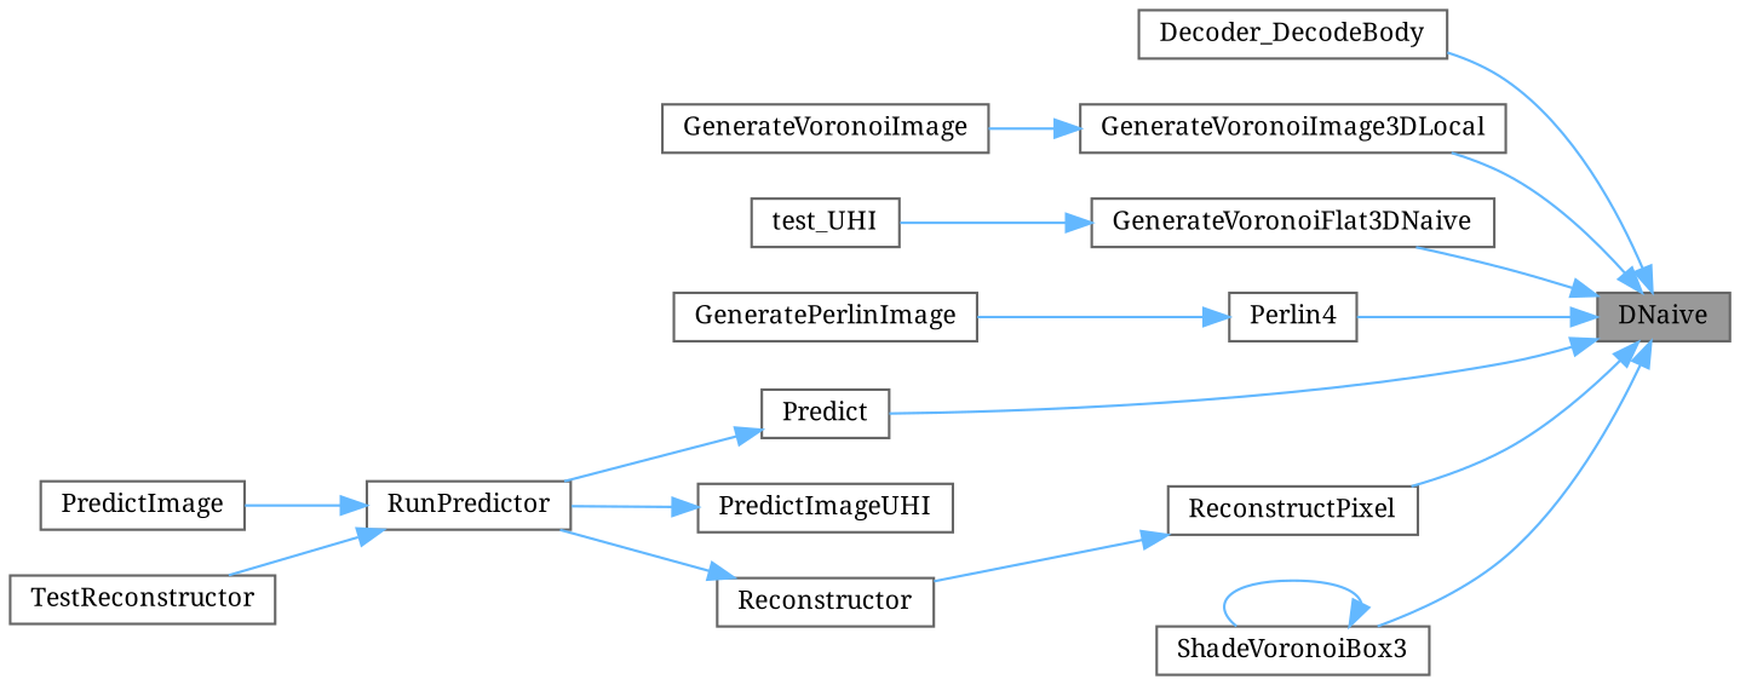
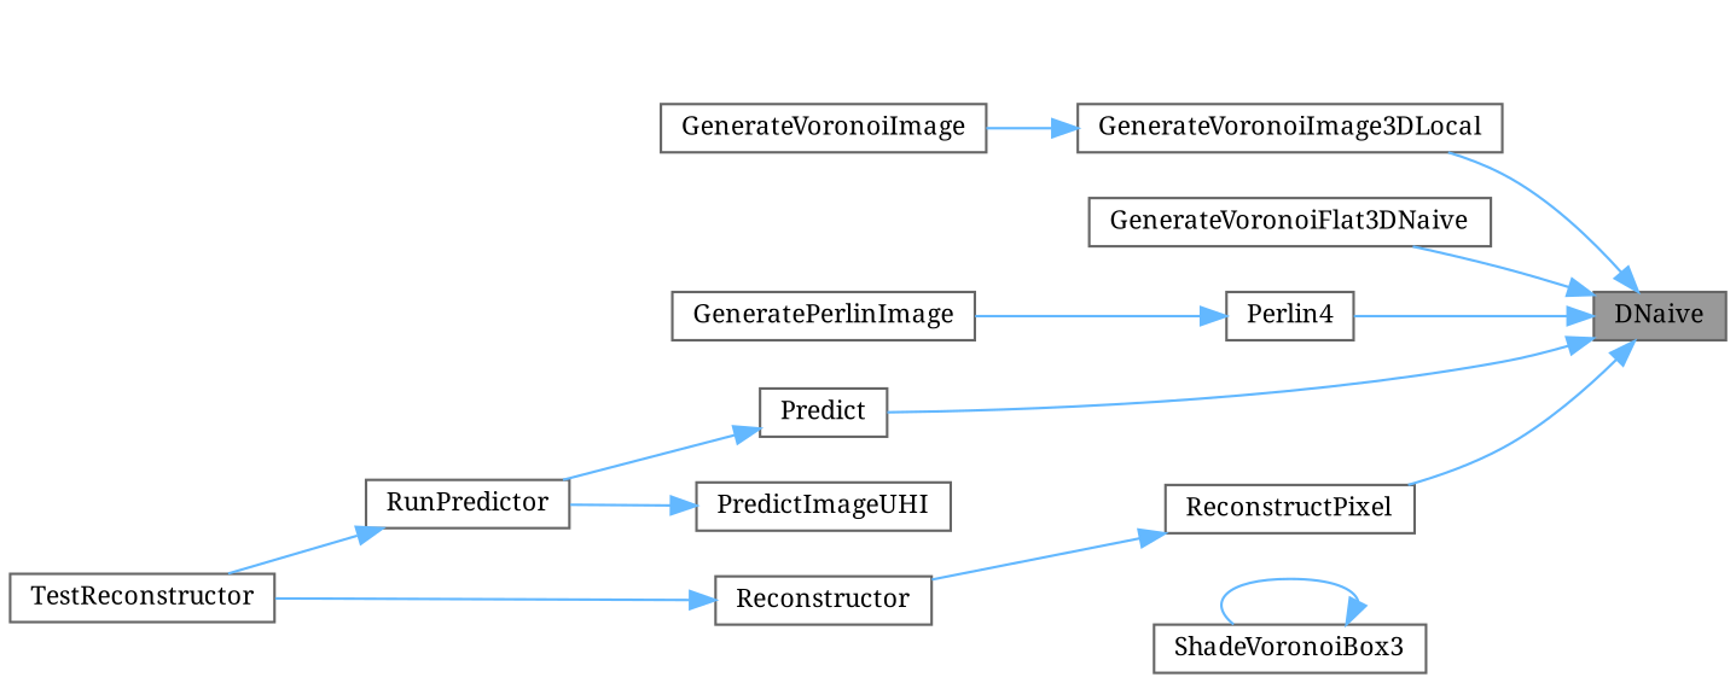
  digraph {
    fontname="Noto Serif"
    rankdir=RL
    node [color=grey40 fillcolor=white fontname="Noto Serif" fontsize=10 shape=box style=filled]
    edge [color=steelblue1 dir=back fontname="Noto Serif" fontsize=10 labelfontname=Helvetica labelfontsize=10 style=solid]
    n1 [color=gray40 fillcolor=grey60 fontcolor=black height=0.2 label=DNaive width=0.4]
-   n2 [height=0.2 label=Decoder_DecodeBody width=0.4]
    n3 [height=0.2 label=GenerateVoronoiImage3DLocal width=0.4]
    n4 [height=0.2 label=GenerateVoronoiFlat3DNaive width=0.4]
    n5 [height=0.2 label=Perlin4 width=0.4]
    n6 [height=0.2 label=Predict width=0.4]
    n7 [height=0.2 label=ReconstructPixel width=0.4]
    n8 [height=0.2 label=ShadeVoronoiBox3 width=0.4]
    n9 [height=0.2 label=GenerateVoronoiImage width=0.4]
-   n10 [height=0.2 label=test_UHI width=0.4]
    n11 [height=0.2 label=GeneratePerlinImage width=0.4]
    n12 [height=0.2 label=RunPredictor width=0.4]
    n13 [height=0.2 label=Reconstructor width=0.4]
-   n14 [height=0.2 label=PredictImage width=0.4]
    n15 [height=0.2 label=TestReconstructor width=0.4]
    n16 [height=0.2 label=PredictImageUHI width=0.4]
-   n1 -> n2
    n1 -> n3
    n1 -> n4
    n1 -> n5
    n1 -> n6
    n1 -> n7
-   n1 -> n8
    n3 -> n9
-   n4 -> n10
    n5 -> n11
    n6 -> n12
    n7 -> n13
    n8 -> n8
-   n12 -> n14
    n12 -> n15
-   n13 -> n12
+   n13 -> n15
    n16 -> n12
  }
